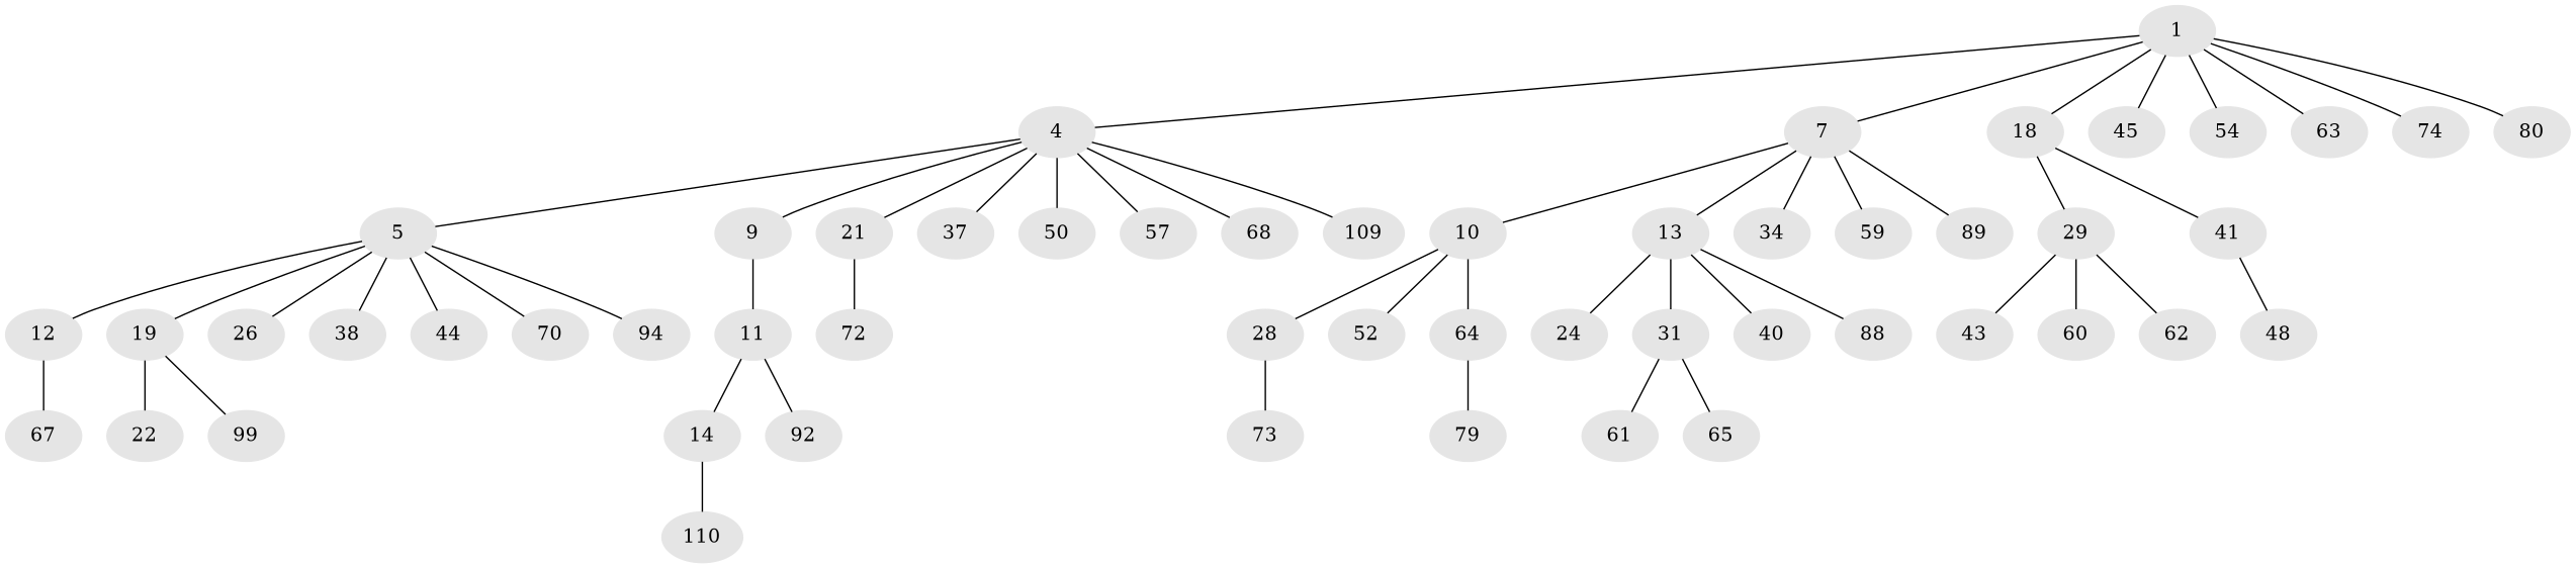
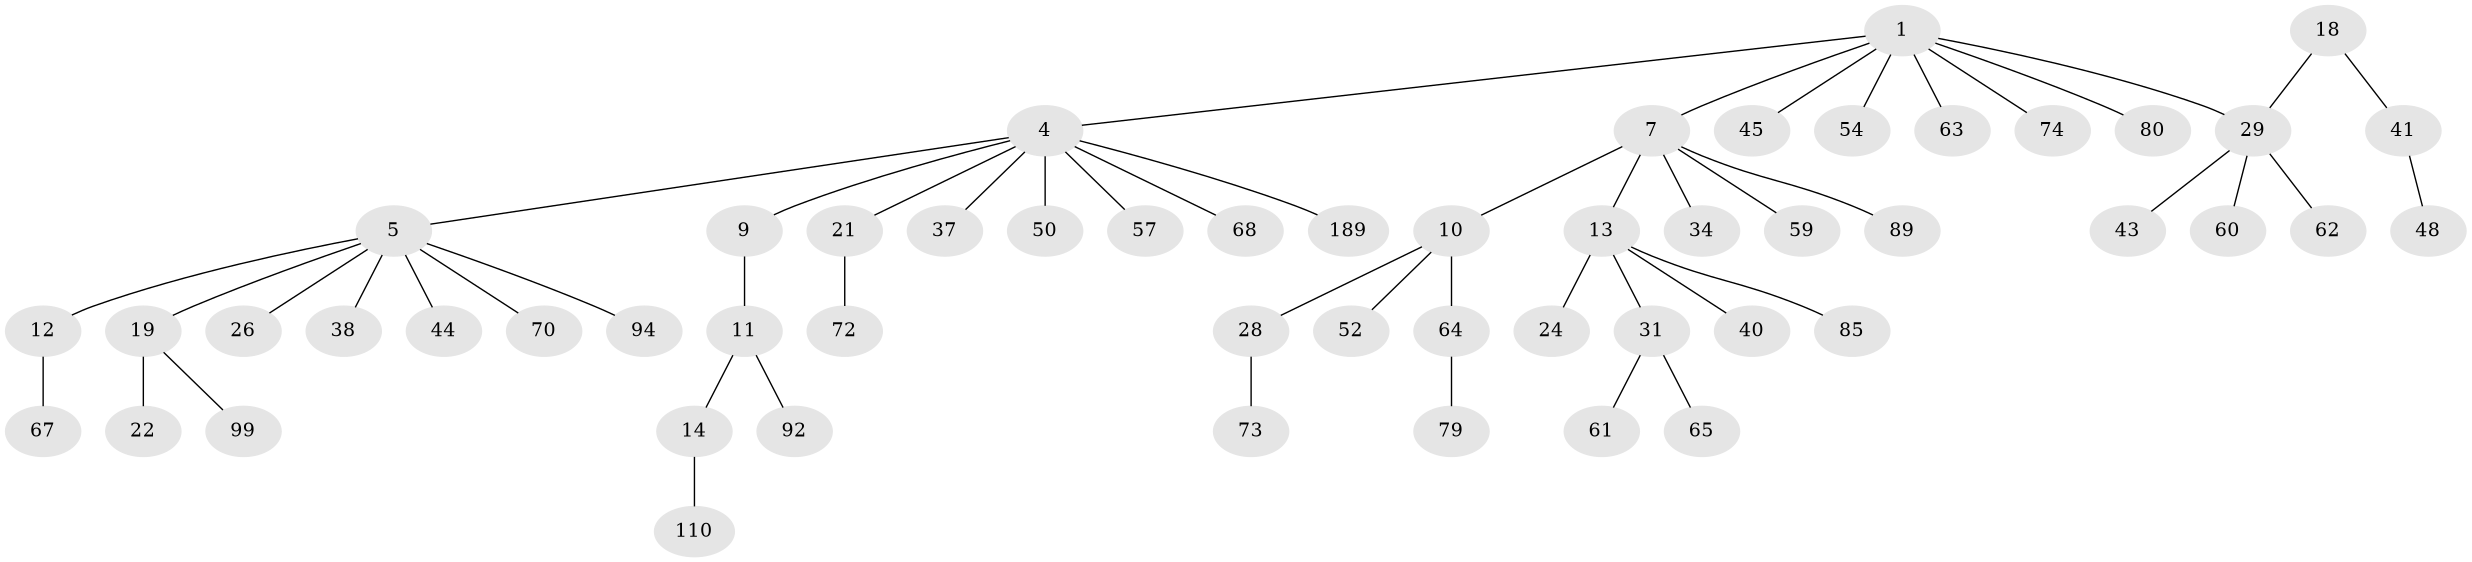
  graph {
    node [color=gray90 style=filled]
    1 [super="+2+16+3"]
    4 [super="+8+23"]
    7
    18
    45
    54
    63
    74 [super="+87"]
    80
    5 [super="+6+15"]
    9
    21
    37 [super="+112"]
    50 [super="+93"]
    57 [super="+75"]
    68
-   109
+   109 [label=189]
    10 [super="+32+46+35"]
    13 [super="+20+91+17"]
    34 [super="+69"]
    59 [super="+85"]
    89
    29 [super="+42+52+76"]
    41
    12 [super="+25+71+78+30"]
    19 [super="+49"]
    26 [super="+81+106"]
    38 [super="+56"]
    44 [super="+108"]
    70
    94
    11
    72 [super="+95"]
    67
    22 [super="+84"]
    99 [super="+105"]
    28 [super="+47+33"]
    n38 [label=52]
    64
    24
    31 [super="+97"]
    40
-   88
+   88 [label=85]
    14
    92
    73
    79 [super="+82"]
    110
    61
    65
    43
    60
    62
    48 [super="+66"]
    1 -- 4
    1 -- 7
-   1 -- 18
+   1 -- 29
    1 -- 45
    1 -- 54
    1 -- 63
    1 -- 74
    1 -- 80
    4 -- 5
    4 -- 9
    4 -- 21
    4 -- 37
    4 -- 50
    4 -- 57
    4 -- 68
    4 -- 109
    7 -- 10
    7 -- 13
    7 -- 34
    7 -- 59
    7 -- 89
    18 -- 29
    18 -- 41
    5 -- 12
    5 -- 19
    5 -- 26
    5 -- 38
    5 -- 44
    5 -- 70
    5 -- 94
    9 -- 11
    21 -- 72
    10 -- 28
    10 -- n38
    10 -- 64
    13 -- 24
    13 -- 31
    13 -- 40
    13 -- 88
    29 -- 43
    29 -- 60
    29 -- 62
    41 -- 48
    12 -- 67
    19 -- 22
    19 -- 99
    11 -- 14
    11 -- 92
    28 -- 73
    64 -- 79
    31 -- 61
    31 -- 65
    14 -- 110
  }
